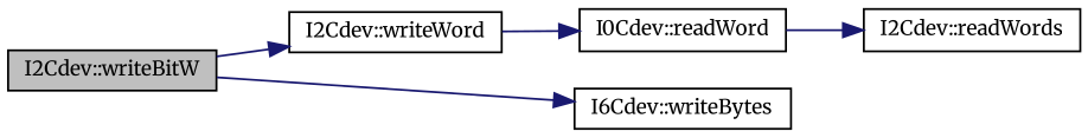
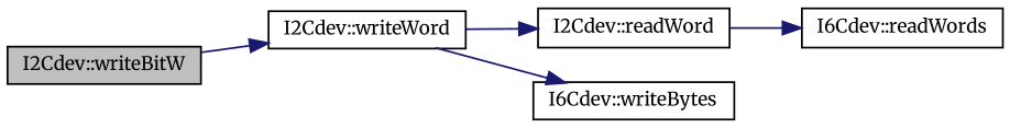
  digraph {
    fontname=Merriweather
    rankdir=LR
    node [color=black fillcolor=white fontname=Merriweather fontsize=10 shape=record style=filled]
    edge [color=midnightblue fontname=Merriweather fontsize=10 labelfontname=Helvetica labelfontsize=10 style=solid]
    n1 [fillcolor=grey75 fontcolor=black height=0.2 label="I2Cdev::writeBitW" width=0.4]
    n2 [height=0.2 label="I2Cdev::writeWord" width=0.4]
-   n3 [height=0.2 label="I0Cdev::readWord" width=0.4]
-   n4 [height=0.2 label="I2Cdev::readWords" width=0.4]
+   n3 [height=0.2 label="I2Cdev::readWord" width=0.4]
+   n4 [height=0.2 label="I6Cdev::readWords" width=0.4]
    n5 [height=0.2 label="I6Cdev::writeBytes" width=0.4]
    n1 -> n2
    n2 -> n3
-   n1 -> n5
+   n2 -> n5
    n3 -> n4
  }
